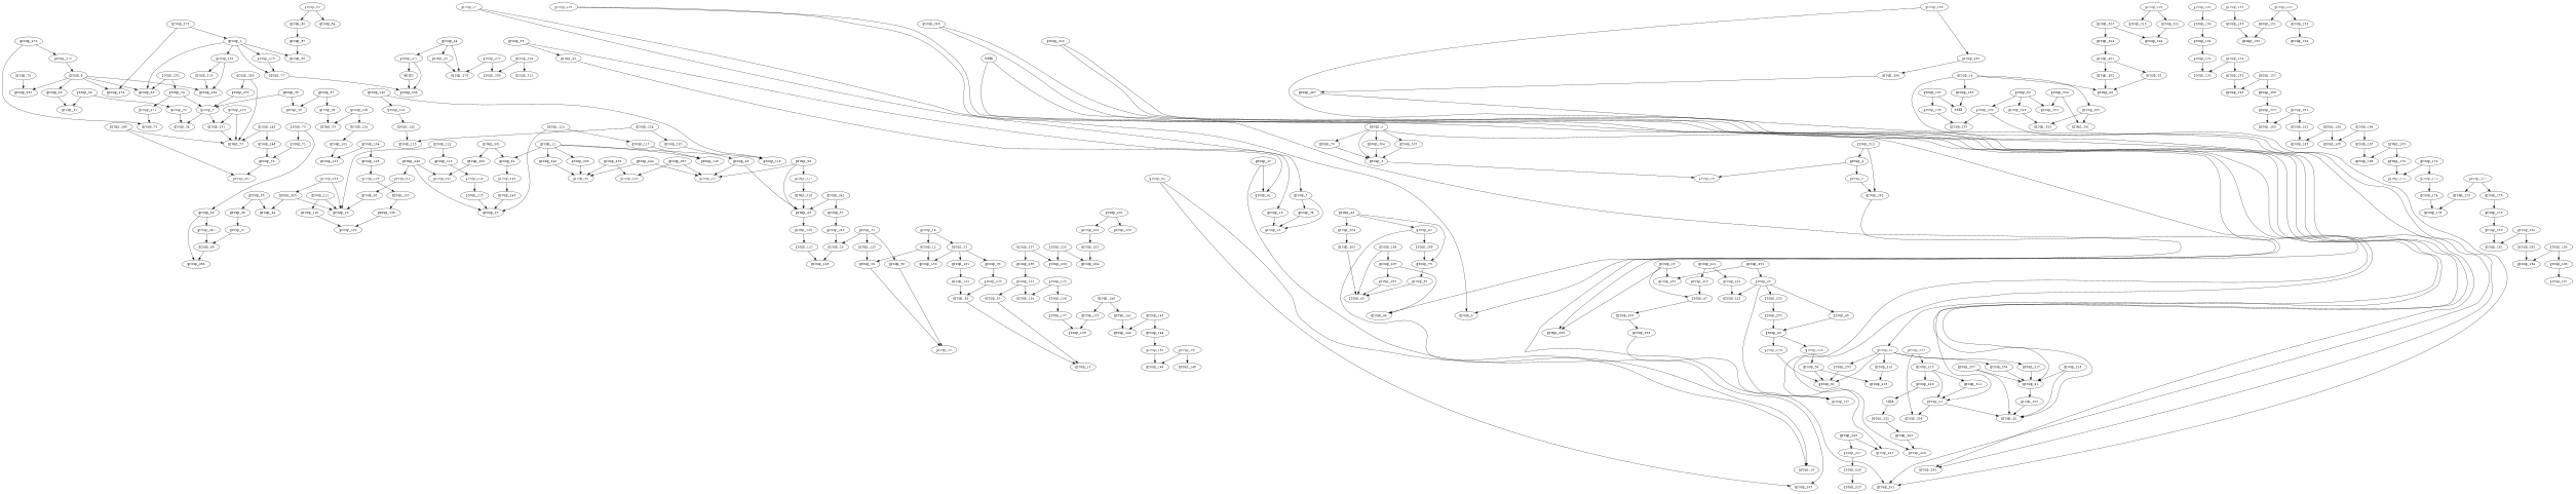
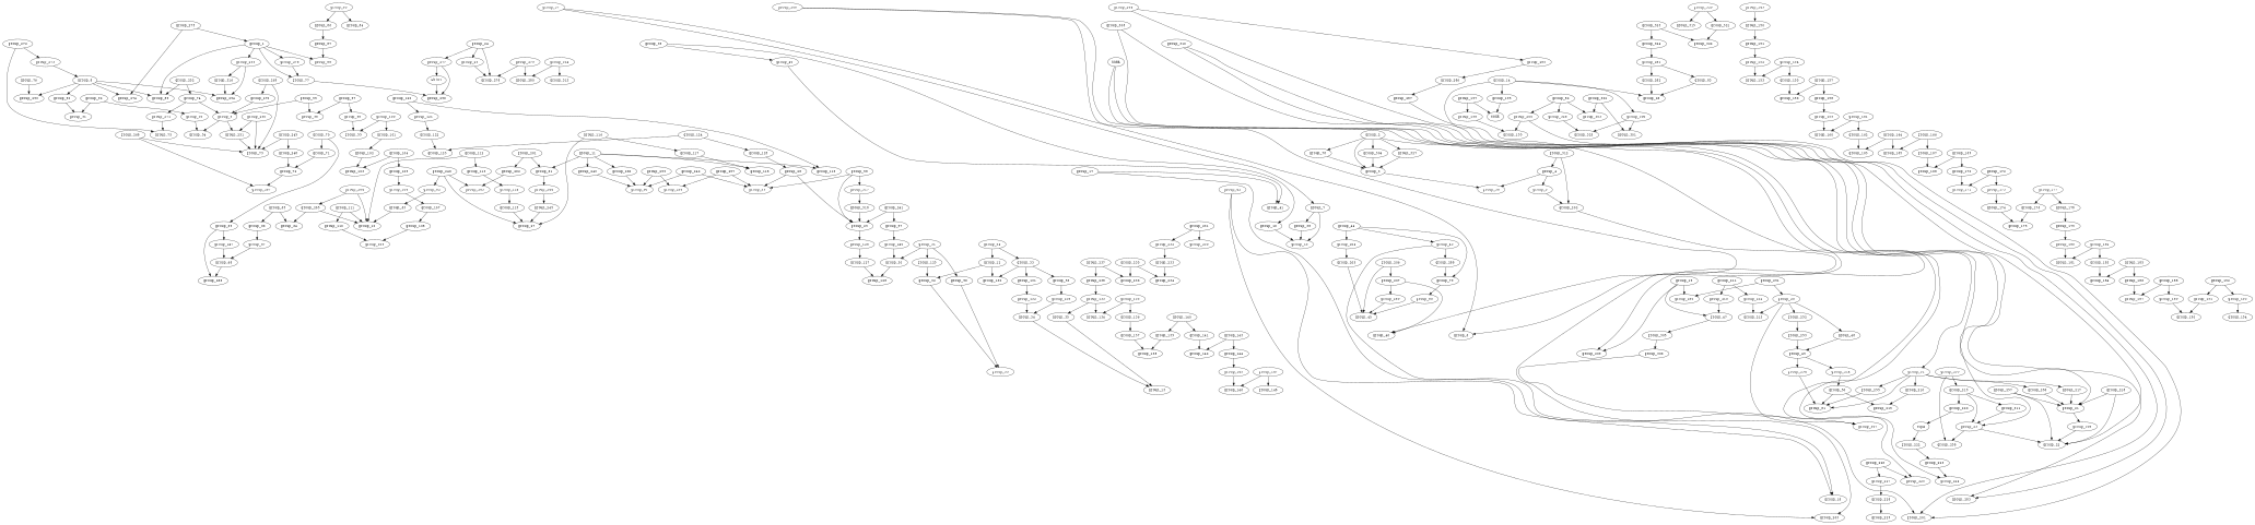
  digraph {
    fontname="Courier Prime"
    node [fontname="Courier Prime"]
    edge [fontname="Courier Prime" weight=1]
    group_1
    group_255
    group_276
    group_77
    group_88
    group_89
    group_254
    group_316
    group_256
    group_100
    group_101
    group_99
    group_102
    group_103
    group_104
    group_105
    group_106
    group_107
    group_108
    group_109
    group_11
    group_118
    group_119
    group_243
    group_260
    group_61
    group_60
    group_244
    group_110
    group_111
    group_10
    group_112
    group_113
    group_114
    group_115
    group_27
    group_116
    group_117
    group_12
    group_130
    group_32
    group_55
    group_120
    group_121
    group_122
    group_123
    group_124
    group_125
    group_28
    group_29
    group_59
    group_126
    group_127
    group_128
    group_129
    group_131
    group_132
    group_34
    group_13
    group_133
    group_134
    group_35
    group_135
    group_136
    group_137
    group_138
    group_139
    group_14
    group_195
    group_26
    group_283
    group_300
    esxE
    group_301
    group_325
    group_140
    group_141
    group_142
    group_143
    group_144
    group_145
    group_146
    group_147
    group_148
    group_149
    group_150
    group_151
    group_152
    group_153
    group_154
    group_155
    group_156
    group_157
    group_158
    group_159
    group_160
    group_16
    group_15
    group_161
    group_162
    group_163
    group_164
    group_165
    group_166
    group_167
    group_168
    group_169
    group_170
    group_171
    group_17
    group_18
    group_41
    group_172
    group_173
    group_174
    group_175
    group_176
    group_177
    group_178
    group_179
    group_180
    group_181
    group_182
    group_183
    group_184
    group_185
    group_186
    group_187
    group_188
    group_189
    group_190
    group_19
    group_209
    group_290
    group_47
    group_305
    group_191
    group_192
    group_193
    group_194
    group_197
    group_198
    group_199
    group_2
    group_201
    group_3
    group_304
    group_327
    group_78
    group_36
    group_20
    group_213
    group_292
    group_307
    group_48
    group_293
    group_49
    group_200
    group_202
    group_6
    group_204
    group_205
    group_45
    group_206
    group_207
    group_289
    group_46
    group_208
    group_21
    group_309
    group_22
    group_210
    group_211
    group_212
    group_214
    group_50
    group_215
    group_81
    group_216
    group_217
    group_218
    group_219
    group_220
    group_23
    group_311
    topA
    group_298
    group_222
    group_223
    group_224
    group_226
    group_225
    group_227
    group_228
    group_229
    group_231
    group_230
    group_232
    group_233
    group_234
    group_235
    group_236
    group_237
    group_238
    group_239
    group_24
    group_25
    group_277
    group_278
    whiB3
    group_240
    group_30
    group_241
    group_57
    group_242
    group_245
    group_246
    group_263
    group_62
    group_63
    group_247
    group_68
    group_266
    group_248
    group_72
    group_267
    group_249
    group_73
    group_250
    group_251
    group_252
    group_74
    group_9
    group_271
    group_257
    group_258
    group_259
    group_261
    group_262
    group_264
    group_265
    group_64
    group_268
    group_269
    group_270
    group_94
    group_75
    group_272
    group_273
    group_8
    group_274
    group_253
    group_90
    group_275
    group_279
    group_280
    group_281
    group_282
    group_83
    group_284
    group_285
    group_286
    group_287
    group_288
    group_79
    group_80
    group_291
    group_294
    group_295
    group_296
    group_297
    group_299
    group_302
    group_303
    group_306
    group_308
    group_51
    group_31
    group_56
    group_310
    group_312
    group_4
    group_5
    group_314
    group_313
    group_317
    group_318
    group_320
    group_319
    group_321
    group_322
    group_323
    group_324
    group_326
    group_33
    group_53
    group_37
    group_7
    group_38
    group_39
    group_40
    group_42
    group_203
    group_43
    group_44
    group_54
    group_58
    group_65
    group_66
    group_67
    group_69
    group_70
    group_71
    group_76
    group_91
    group_82
    group_85
    group_84
    group_86
    group_87
    group_92
    group_93
    group_95
    group_96
    group_97
    group_98
    namA
    group_1 -> group_255 [weight=2]
    group_1 -> group_276
    group_1 -> group_77 [weight=2]
    group_1 -> group_88
    group_1 -> group_89
    group_255 -> group_254 [weight=2]
    group_255 -> group_316 [weight=2]
    group_276 -> group_77
    group_77 -> group_256 [weight=2]
    group_316 -> group_254 [weight=2]
    group_100 -> group_101
    group_100 -> group_99
    group_101 -> group_102
    group_102 -> group_103
    group_104 -> group_103
    group_104 -> group_105
    group_105 -> group_106
    group_106 -> group_107
    group_107 -> group_108
    group_108 -> group_109
    group_11 -> group_118
    group_11 -> group_119
    group_11 -> group_243 [weight=2]
    group_11 -> group_260
    group_11 -> group_61 [weight=2]
    group_243 -> group_60 [weight=2]
    group_260 -> group_60
    group_61 -> group_244 [weight=2]
    group_244 -> group_245 [weight=2]
    group_110 -> group_109
    group_111 -> group_110
    group_111 -> group_10
    group_112 -> group_10
    group_112 -> group_113
    group_113 -> group_114
    group_114 -> group_115
    group_115 -> group_27
    group_116 -> group_27
    group_116 -> group_117
    group_117 -> group_118
    group_12 -> group_130
    group_12 -> group_32 [weight=0.666666666666667]
    group_32 -> group_55 [weight=0.666666666666667]
    group_120 -> group_119
    group_120 -> group_121
    group_121 -> group_122
    group_122 -> group_123
    group_124 -> group_123
    group_124 -> group_125
    group_125 -> group_28
    group_28 -> group_29
    group_28 -> group_59
    group_29 -> group_126
    group_126 -> group_127
    group_127 -> group_128
    group_129 -> group_32
    group_131 -> group_132
    group_132 -> group_34
    group_34 -> group_13 [weight=0.666666666666667]
    group_133 -> group_134
    group_133 -> group_35 [weight=0.666666666666667]
    group_35 -> group_13 [weight=0.666666666666667]
    group_135 -> group_134
    group_135 -> group_136
    group_136 -> group_137
    group_137 -> group_138
    group_139 -> group_138
    group_14 -> group_195
    group_14 -> group_26 [weight=0.333333333333333]
    group_14 -> group_283 [weight=0.5]
    group_14 -> group_300 [weight=0.5]
    group_195 -> esxE
    group_300 -> group_301
    group_300 -> group_325
    group_140 -> group_139
    group_140 -> group_141
    group_141 -> group_142
    group_143 -> group_142
    group_143 -> group_144
    group_144 -> group_145
    group_145 -> group_146
    group_147 -> group_146
    group_147 -> group_148
    group_149 -> group_150
    group_150 -> group_151
    group_151 -> group_152
    group_152 -> group_153
    group_154 -> group_153
    group_154 -> group_155
    group_155 -> group_156
    group_157 -> group_156
    group_157 -> group_158
    group_158 -> group_159
    group_159 -> group_160
    group_16 -> group_15 [weight=0.2]
    group_161 -> group_160
    group_161 -> group_162
    group_162 -> group_163
    group_164 -> group_163
    group_164 -> group_165
    group_166 -> group_165
    group_166 -> group_167
    group_167 -> group_168
    group_169 -> group_168
    group_169 -> group_170
    group_170 -> group_171
    group_17 -> group_18 [weight=0.25]
    group_17 -> group_41 [weight=0.25]
    group_172 -> group_171
    group_172 -> group_173
    group_173 -> group_174
    group_174 -> group_175
    group_176 -> group_175
    group_177 -> group_176
    group_177 -> group_178
    group_178 -> group_179
    group_179 -> group_180
    group_180 -> group_181
    group_182 -> group_181
    group_182 -> group_183
    group_183 -> group_184
    group_185 -> group_184
    group_185 -> group_186
    group_186 -> group_187
+   group_188 -> group_187
    group_188 -> group_189
    group_189 -> group_190
    group_19 -> group_209 [weight=0.25]
    group_19 -> group_290
    group_19 -> group_47 [weight=0.333333333333333]
    group_47 -> group_305 [weight=0.5]
    group_305 -> group_306 [weight=0.5]
    group_191 -> group_190
    group_192 -> group_191
    group_192 -> group_193
    group_193 -> group_194
    group_197 -> esxE
    group_197 -> group_198
    group_198 -> group_199
    group_2 -> group_201 [weight=0.2]
    group_2 -> group_3
    group_2 -> group_304
    group_2 -> group_327
    group_2 -> group_78 [weight=0.5]
    group_3 -> group_36 [weight=0.2]
    group_304 -> group_3
    group_327 -> group_3
    group_78 -> group_3 [weight=0.5]
    group_20 -> group_213
    group_20 -> group_292
    group_20 -> group_307 [weight=0.5]
    group_20 -> group_48 [weight=0.333333333333333]
    group_292 -> group_293
    group_48 -> group_49 [weight=0.333333333333333]
    group_293 -> group_49
    group_49 -> group_214 [weight=0.333333333333333]
    group_49 -> group_294
    group_200 -> group_199
    group_200 -> group_201 [weight=0.333333333333333]
    group_202 -> group_6 [weight=0.2]
    group_204 -> group_205
    group_205 -> group_45
    group_206 -> group_45
    group_206 -> group_207
    group_207 -> group_289 [weight=0.333333333333333]
    group_207 -> group_46 [weight=0.25]
    group_289 -> group_45 [weight=0.333333333333333]
    group_208 -> group_209 [weight=0.25]
    group_208 -> group_46 [weight=0.25]
    group_21 -> group_309 [weight=0.5]
    group_309 -> group_22 [weight=0.5]
    group_210 -> group_47
    group_211 -> group_210
    group_211 -> group_212
    group_212 -> group_213
    group_214 -> group_50 [weight=0.333333333333333]
    group_50 -> group_215
    group_50 -> group_81 [weight=0.5]
    group_216 -> group_215
    group_217 -> group_21
    group_218 -> group_21
    group_218 -> group_22
    group_219 -> group_220 [weight=0.25]
    group_219 -> group_23
    group_219 -> group_311 [weight=0.5]
    group_220 -> topA [weight=0.25]
    group_23 -> group_22 [weight=0.5]
    group_23 -> group_298
    group_311 -> group_23 [weight=0.5]
    topA -> group_222 [weight=0.25]
    group_222 -> group_223 [weight=0.25]
    group_223 -> group_224 [weight=0.333333333333333]
    group_226 -> group_225 [weight=0.5]
    group_226 -> group_227 [weight=0.5]
    group_227 -> group_228
    group_228 -> group_229
    group_231 -> group_230 [weight=2]
    group_231 -> group_232 [weight=2]
    group_232 -> group_233 [weight=2]
    group_233 -> group_234 [weight=2]
    group_235 -> group_234 [weight=2]
    group_235 -> group_236 [weight=2]
    group_237 -> group_236 [weight=2]
    group_237 -> group_238 [weight=2]
    group_238 -> group_133 [weight=2]
    group_239 -> group_34 [weight=0.666666666666667]
    group_24 -> group_25
    group_24 -> group_277
    group_24 -> group_278 [weight=2]
    group_25 -> group_278
    group_277 -> group_256
    group_277 -> whiB3 [weight=2]
    whiB3 -> group_256 [weight=2]
    group_240 -> group_30 [weight=2]
    group_30 -> group_128
    group_241 -> group_29 [weight=2]
    group_241 -> group_57 [weight=0.666666666666667]
    group_57 -> group_240 [weight=2]
    group_242 -> group_60 [weight=2]
    group_242 -> group_59 [weight=2]
    group_245 -> group_27 [weight=2]
    group_246 -> group_27 [weight=2]
    group_246 -> group_263
    group_246 -> group_62 [weight=2]
    group_62 -> group_63 [weight=2]
    group_63 -> group_10 [weight=0.666666666666667]
    group_247 -> group_68 [weight=2]
    group_68 -> group_266
    group_248 -> group_72 [weight=2]
    group_72 -> group_267
    group_249 -> group_248 [weight=2]
    group_249 -> group_73 [weight=2]
    group_250 -> group_73 [weight=2]
    group_250 -> group_251 [weight=2]
    group_251 -> group_73 [weight=2]
    group_252 -> group_89 [weight=2]
    group_252 -> group_74 [weight=2]
    group_74 -> group_9 [weight=2]
    group_74 -> group_271
    group_9 -> group_251 [weight=2]
    group_9 -> group_94
    group_271 -> group_75
    group_257 -> group_59
    group_257 -> group_258
    group_259 -> group_60
    group_259 -> group_258
    group_261 -> group_61
    group_261 -> group_262
    group_262 -> group_263
    group_264 -> group_10
    group_264 -> group_265
    group_265 -> group_10 [weight=2]
    group_265 -> group_64 [weight=2]
    group_268 -> group_267
    group_268 -> group_73
    group_269 -> group_73
    group_269 -> group_270
    group_270 -> group_9
    group_272 -> group_75
    group_272 -> group_273
    group_273 -> group_8
    group_8 -> group_89
    group_8 -> group_254 [weight=2]
    group_8 -> group_274
    group_8 -> group_253 [weight=2]
    group_8 -> group_90
    group_90 -> group_91
    group_275 -> group_1
    group_275 -> group_274
    group_279 -> group_278
    group_279 -> group_280 [weight=2]
    group_281 -> group_282
    group_281 -> group_83 [weight=0.5]
    group_282 -> group_26
    group_83 -> group_26 [weight=0.5]
    group_284 -> group_283 [weight=0.5]
    group_284 -> group_285 [weight=0.5]
    group_285 -> group_286 [weight=0.5]
    group_286 -> group_287 [weight=0.5]
    group_287 -> group_201 [weight=0.5]
    group_288 -> group_79
    group_79 -> group_80 [weight=0.333333333333333]
    group_80 -> group_45 [weight=0.333333333333333]
    group_291 -> group_290
    group_291 -> group_20
    group_294 -> group_81
    group_295 -> group_81
    group_296 -> group_21
    group_297 -> group_21
    group_297 -> group_22
    group_299 -> group_219
    group_299 -> group_298
    group_302 -> group_301
    group_302 -> group_303
    group_306 -> group_307 [weight=0.5]
    group_308 -> group_21 [weight=0.5]
    group_308 -> group_51 [weight=0.5]
    group_51 -> group_81 [weight=0.5]
    group_51 -> group_216
    group_51 -> group_217
    group_51 -> group_295
    group_51 -> group_296
    group_31 -> group_129
    group_31 -> group_30 [weight=0.666666666666667]
    group_31 -> group_56 [weight=0.666666666666667]
    group_56 -> group_55 [weight=0.666666666666667]
    group_310 -> group_22 [weight=0.5]
    group_310 -> group_23 [weight=0.5]
    group_312 -> group_202
    group_312 -> group_4
    group_4 -> group_36 [weight=0.2]
    group_4 -> group_5 [weight=0.25]
    group_5 -> group_202 [weight=0.25]
    group_314 -> group_280 [weight=2]
    group_314 -> group_313 [weight=2]
    group_317 -> group_318 [weight=2]
    group_318 -> group_29 [weight=2]
    group_320 -> group_319
    group_320 -> group_321
    group_321 -> group_322
    group_323 -> group_322
    group_323 -> group_324
    group_324 -> group_281
    group_326 -> group_325
    group_33 -> group_130
    group_33 -> group_131
    group_33 -> group_53 [weight=0.666666666666667]
    group_53 -> group_239 [weight=2]
    group_37 -> group_6 [weight=0.2]
    group_37 -> group_7 [weight=0.2]
    group_7 -> group_15 [weight=0.5]
    group_7 -> group_38 [weight=0.333333333333333]
    group_38 -> group_15 [weight=0.333333333333333]
    group_39 -> group_16 [weight=0.2]
    group_39 -> group_40 [weight=0.25]
    group_40 -> group_41 [weight=0.25]
    group_42 -> group_18 [weight=0.25]
    group_42 -> group_203 [weight=0.25]
    group_43 -> group_288
    group_43 -> group_203 [weight=0.25]
    group_44 -> group_204
    group_44 -> group_79 [weight=0.5]
    group_44 -> group_43 [weight=0.333333333333333]
    group_54 -> group_12 [weight=2]
    group_54 -> group_33 [weight=0.666666666666667]
    group_58 -> group_29 [weight=2]
    group_58 -> group_59 [weight=2]
    group_58 -> group_317 [weight=2]
    group_65 -> group_64 [weight=2]
    group_65 -> group_66 [weight=0.666666666666667]
    group_66 -> group_67 [weight=2]
    group_67 -> group_68 [weight=0.666666666666667]
    group_69 -> group_247 [weight=2]
    group_69 -> group_266
    group_70 -> group_69 [weight=0.666666666666667]
    group_70 -> group_71 [weight=2]
    group_71 -> group_72 [weight=0.666666666666667]
    group_76 -> group_253 [weight=2]
    group_82 -> group_200 [weight=0.5]
    group_82 -> group_303
    group_82 -> group_326
    group_85 -> group_84
    group_85 -> group_86
    group_86 -> group_87
    group_87 -> group_88
    group_92 -> group_91
    group_92 -> group_93
    group_93 -> group_94
    group_95 -> group_9
    group_95 -> group_96
    group_97 -> group_96
    group_97 -> group_98
    group_98 -> group_99
    namA -> group_224 [weight=0.333333333333333]
    namA -> group_225 [weight=0.5]
  }
